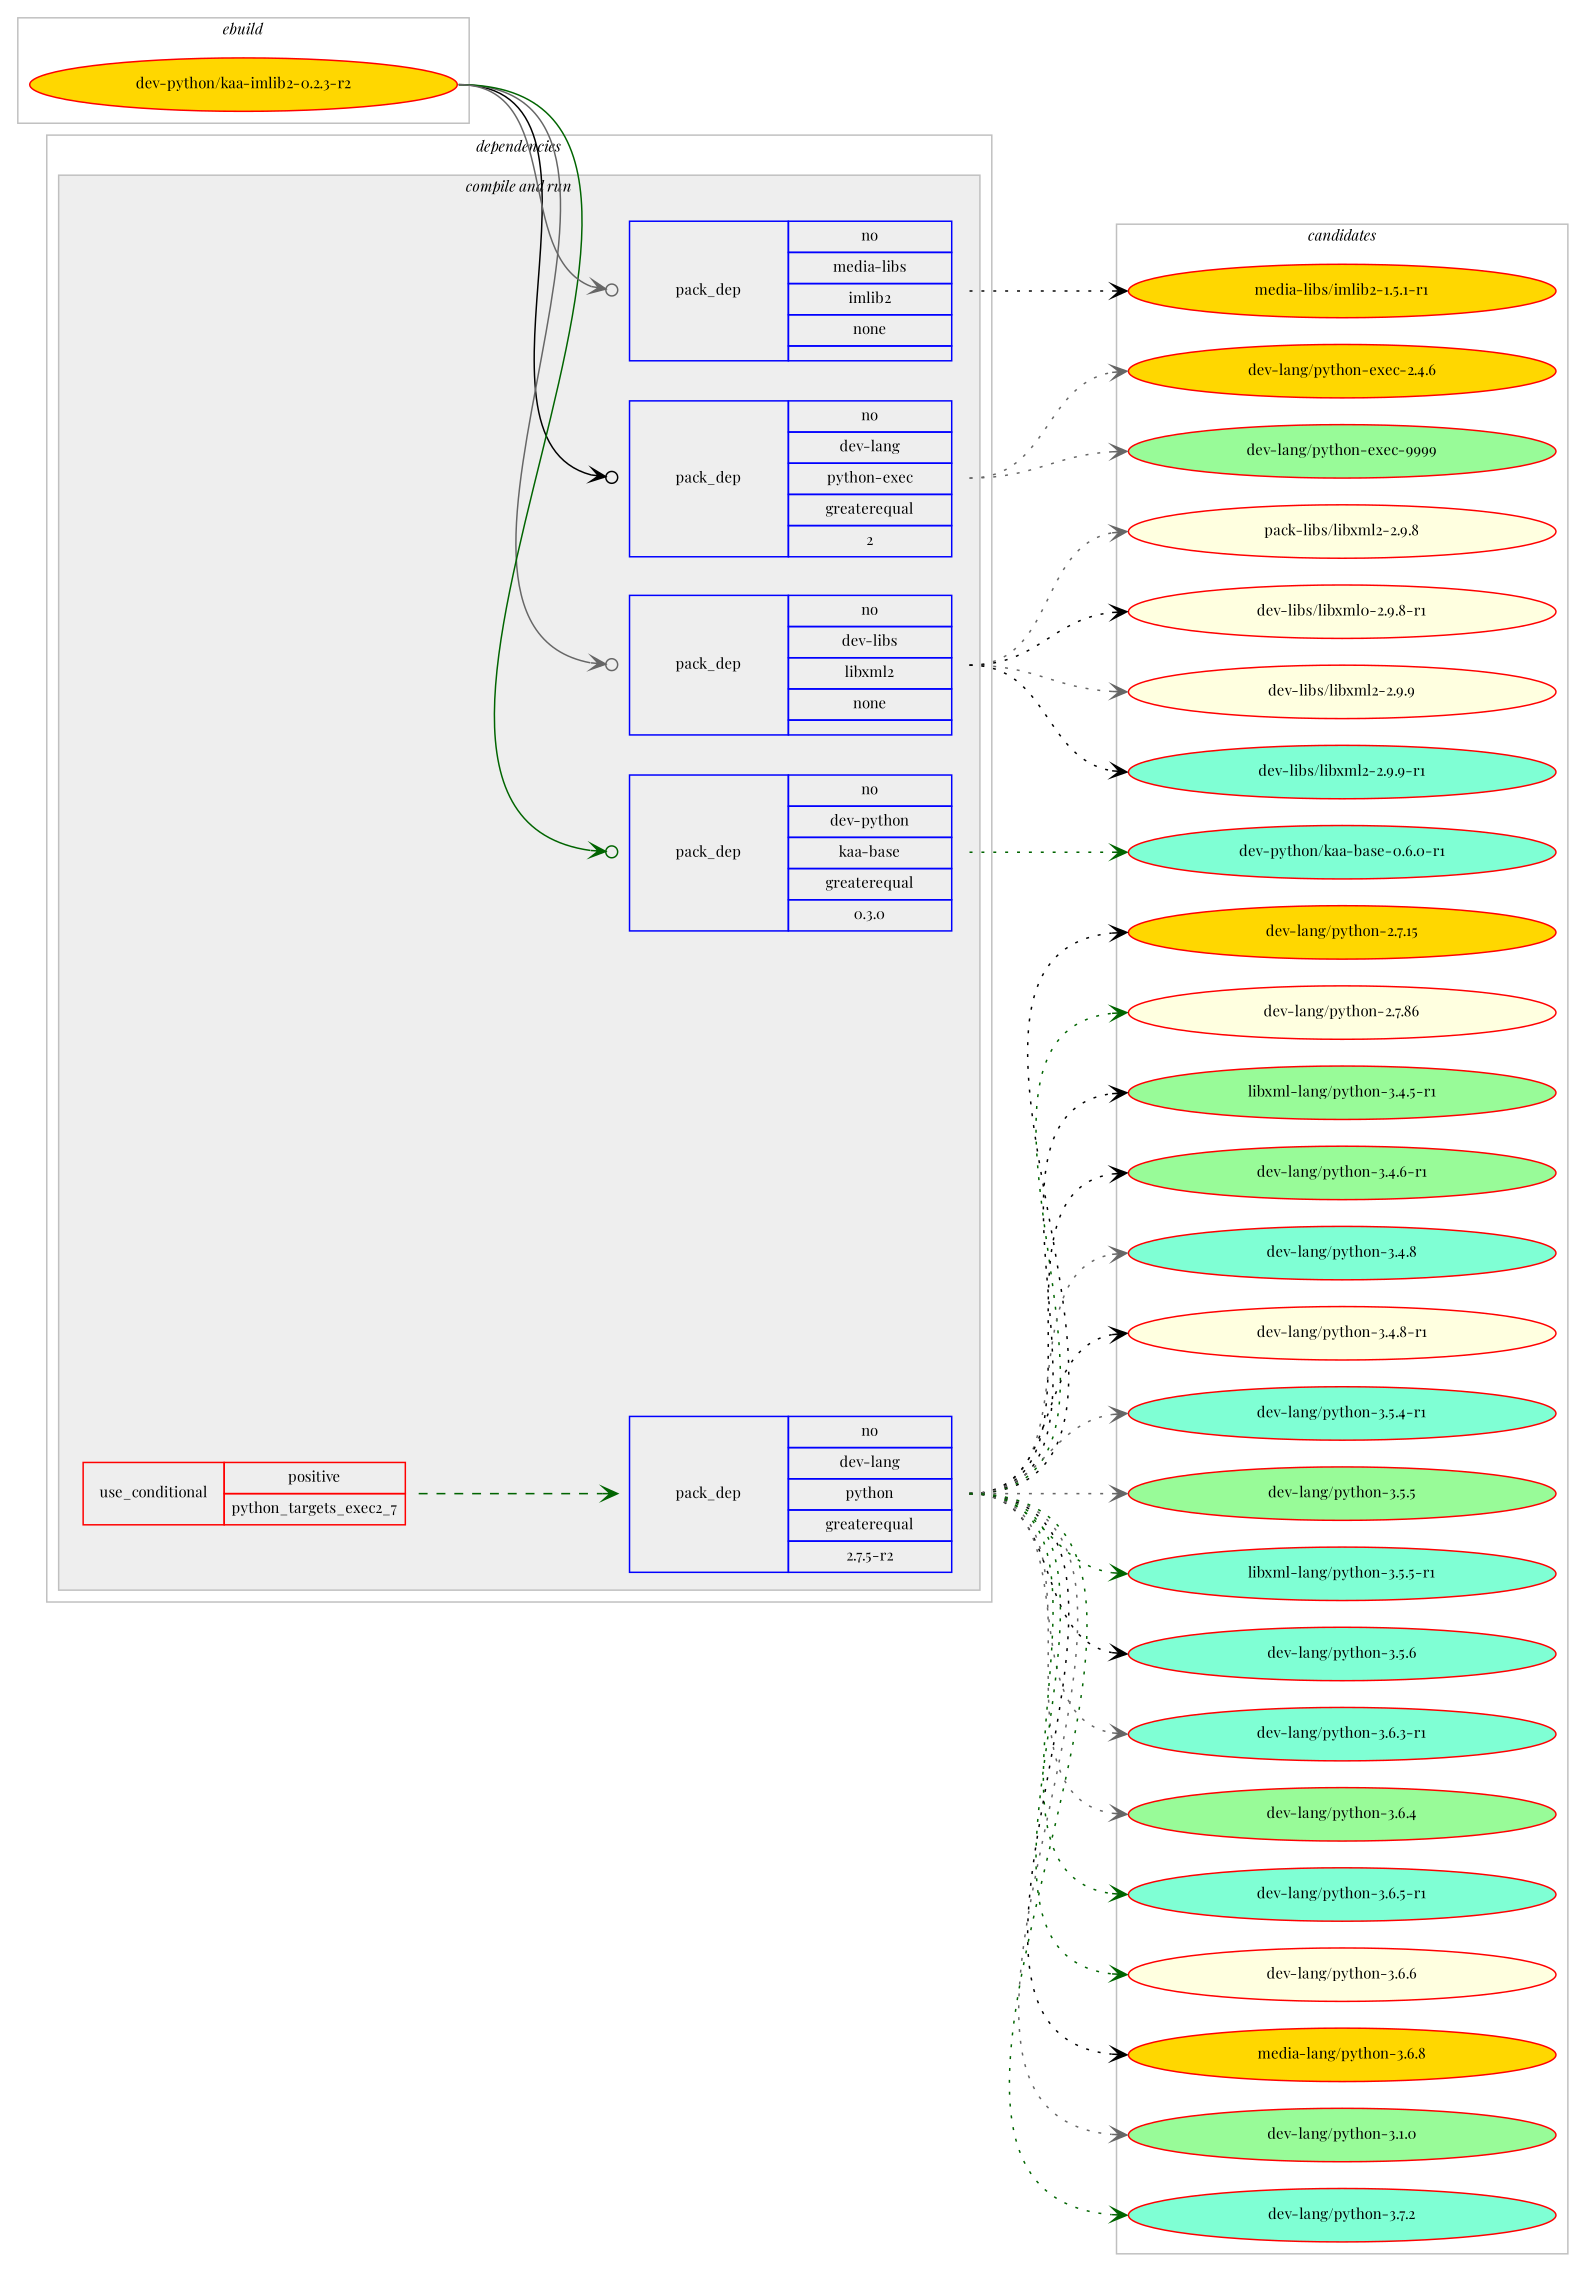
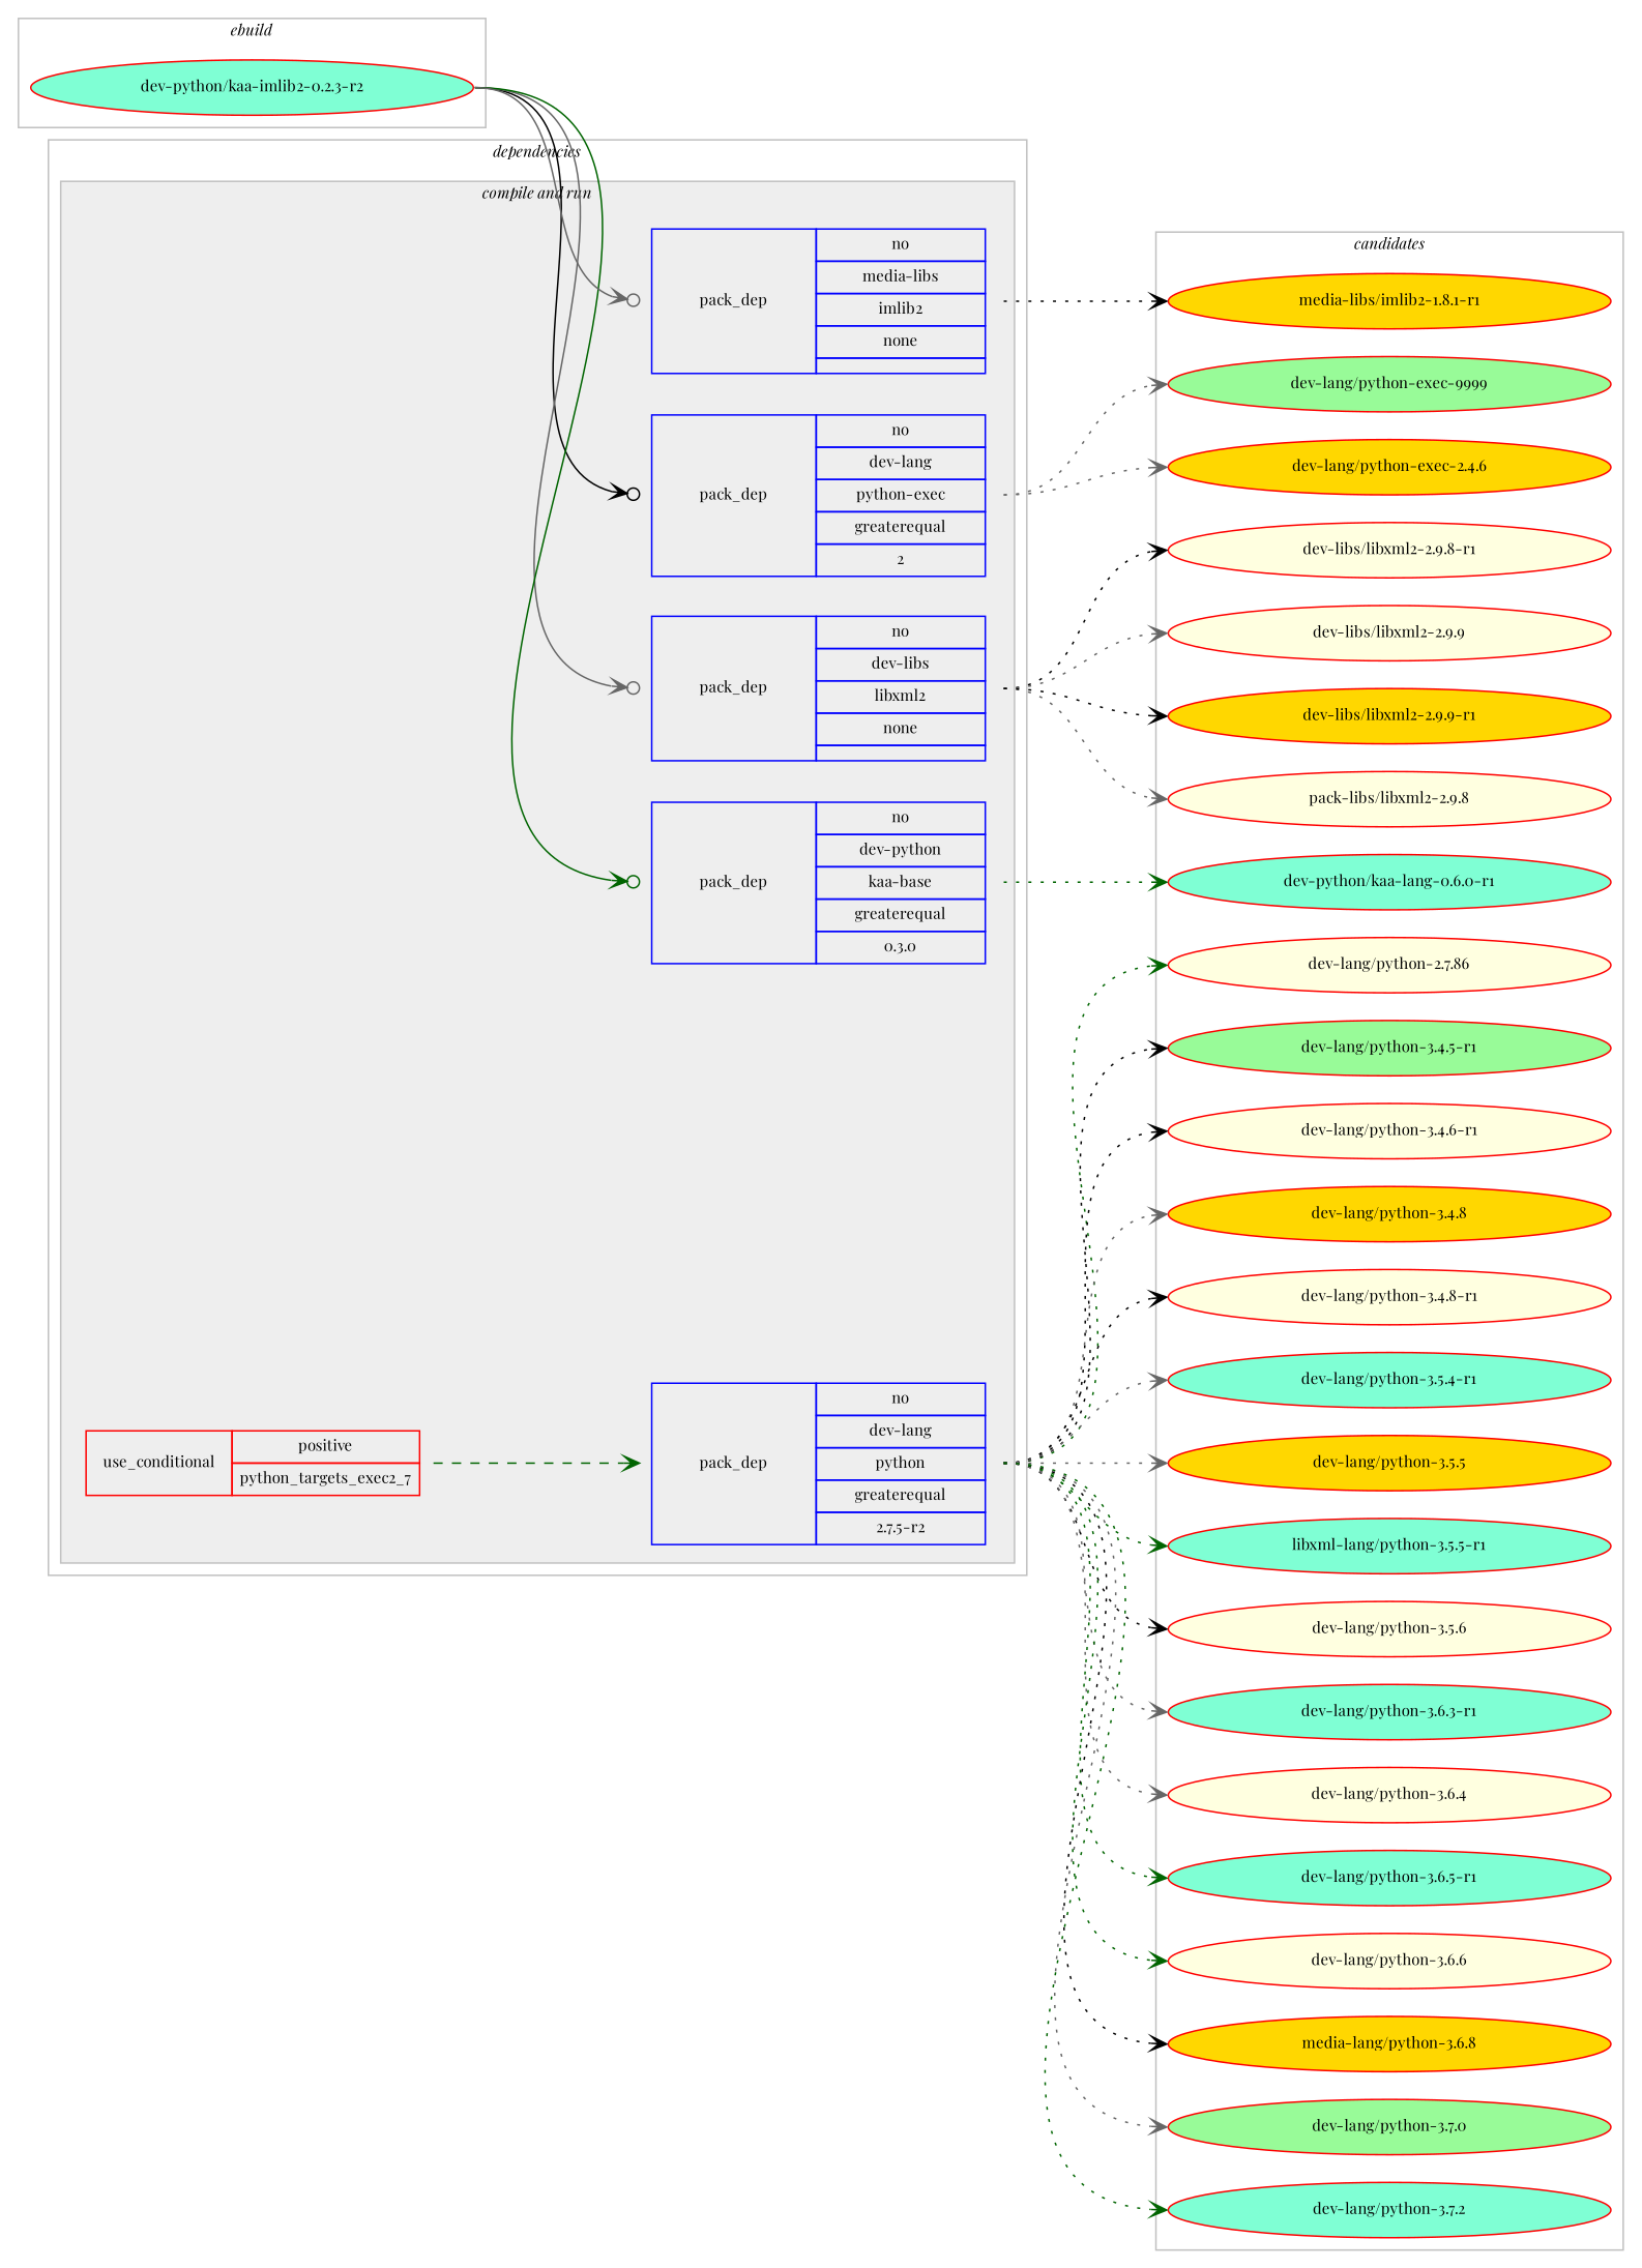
  digraph {
    compound=true
    concentrate=true
    fontname="Playfair Display"
    fontsize=10
    newrank=true
    rankdir=LR
    ranksep=1.5
    node [color=red fillcolor=aquamarine fontname="Playfair Display" fontsize=10 style=filled]
    edge [arrowhead=vee color=gray40 fontname="Playfair Display" headport=w style=dotted tailport=e weight=100]
-   n1 [fillcolor=gold label="dev-python/kaa-imlib2-0.2.3-r2" width=4]
+   n1 [label="dev-python/kaa-imlib2-0.2.3-r2" width=4]
    n2 [color=blue label=<<TABLE BORDER="0" CELLBORDER="1" CELLSPACING="0" CELLPADDING="4" WIDTH="220"><TR><TD ROWSPAN="6" CELLPADDING="30">pack_dep</TD></TR><TR><TD WIDTH="110">no</TD></TR><TR><TD>dev-lang</TD></TR><TR><TD>python</TD></TR><TR><TD>greaterequal</TD></TR><TR><TD>2.7.5-r2</TD></TR></TABLE>> shape=none fillcolor="" style=""]
    n3 [label=<<TABLE BORDER="0" CELLBORDER="1" CELLSPACING="0" CELLPADDING="4"><TR><TD ROWSPAN="3" CELLPADDING="10">use_conditional</TD></TR><TR><TD>positive</TD></TR><TR><TD>python_targets_exec2_7</TD></TR></TABLE>> shape=none fillcolor="" style=""]
    n4 [color=blue label=<<TABLE BORDER="0" CELLBORDER="1" CELLSPACING="0" CELLPADDING="4" WIDTH="220"><TR><TD ROWSPAN="6" CELLPADDING="30">pack_dep</TD></TR><TR><TD WIDTH="110">no</TD></TR><TR><TD>dev-lang</TD></TR><TR><TD>python-exec</TD></TR><TR><TD>greaterequal</TD></TR><TR><TD>2</TD></TR></TABLE>> shape=none fillcolor="" style=""]
    n5 [color=blue label=<<TABLE BORDER="0" CELLBORDER="1" CELLSPACING="0" CELLPADDING="4" WIDTH="220"><TR><TD ROWSPAN="6" CELLPADDING="30">pack_dep</TD></TR><TR><TD WIDTH="110">no</TD></TR><TR><TD>dev-libs</TD></TR><TR><TD>libxml2</TD></TR><TR><TD>none</TD></TR><TR><TD></TD></TR></TABLE>> shape=none fillcolor="" style=""]
    n6 [color=blue label=<<TABLE BORDER="0" CELLBORDER="1" CELLSPACING="0" CELLPADDING="4" WIDTH="220"><TR><TD ROWSPAN="6" CELLPADDING="30">pack_dep</TD></TR><TR><TD WIDTH="110">no</TD></TR><TR><TD>dev-python</TD></TR><TR><TD>kaa-base</TD></TR><TR><TD>greaterequal</TD></TR><TR><TD>0.3.0</TD></TR></TABLE>> shape=none fillcolor="" style=""]
    n7 [color=blue label=<<TABLE BORDER="0" CELLBORDER="1" CELLSPACING="0" CELLPADDING="4" WIDTH="220"><TR><TD ROWSPAN="6" CELLPADDING="30">pack_dep</TD></TR><TR><TD WIDTH="110">no</TD></TR><TR><TD>media-libs</TD></TR><TR><TD>imlib2</TD></TR><TR><TD>none</TD></TR><TR><TD></TD></TR></TABLE>> shape=none fillcolor="" style=""]
-   n8 [fillcolor=gold label="dev-lang/python-2.7.15" width=4]
    n9 [fillcolor=lightyellow label="dev-lang/python-2.7.86" width=4]
-   n10 [fillcolor=palegreen label="libxml-lang/python-3.4.5-r1" width=4]
-   n11 [fillcolor=palegreen label="dev-lang/python-3.4.6-r1" width=4]
-   n12 [label="dev-lang/python-3.4.8" width=4]
+   n10 [fillcolor=palegreen label="dev-lang/python-3.4.5-r1" width=4]
+   n11 [fillcolor=lightyellow label="dev-lang/python-3.4.6-r1" width=4]
+   n12 [fillcolor=gold label="dev-lang/python-3.4.8" width=4]
    n13 [fillcolor=lightyellow label="dev-lang/python-3.4.8-r1" width=4]
    n14 [label="dev-lang/python-3.5.4-r1" width=4]
-   n15 [fillcolor=palegreen label="dev-lang/python-3.5.5" width=4]
+   n15 [fillcolor=gold label="dev-lang/python-3.5.5" width=4]
    n16 [label="libxml-lang/python-3.5.5-r1" width=4]
-   n17 [label="dev-lang/python-3.5.6" width=4]
+   n17 [fillcolor=lightyellow label="dev-lang/python-3.5.6" width=4]
    n18 [label="dev-lang/python-3.6.3-r1" width=4]
-   n19 [fillcolor=palegreen label="dev-lang/python-3.6.4" width=4]
+   n19 [fillcolor=lightyellow label="dev-lang/python-3.6.4" width=4]
    n20 [label="dev-lang/python-3.6.5-r1" width=4]
    n21 [fillcolor=lightyellow label="dev-lang/python-3.6.6" width=4]
    n22 [fillcolor=gold label="media-lang/python-3.6.8" width=4]
-   n23 [fillcolor=palegreen label="dev-lang/python-3.1.0" width=4]
+   n23 [fillcolor=palegreen label="dev-lang/python-3.7.0" width=4]
    n24 [label="dev-lang/python-3.7.2" width=4]
    n25 [fillcolor=gold label="dev-lang/python-exec-2.4.6" width=4]
    n26 [fillcolor=palegreen label="dev-lang/python-exec-9999" width=4]
    n27 [fillcolor=lightyellow label="pack-libs/libxml2-2.9.8" width=4]
-   n28 [fillcolor=lightyellow label="dev-libs/libxml0-2.9.8-r1" width=4]
+   n28 [fillcolor=lightyellow label="dev-libs/libxml2-2.9.8-r1" width=4]
    n29 [fillcolor=lightyellow label="dev-libs/libxml2-2.9.9" width=4]
-   n30 [label="dev-libs/libxml2-2.9.9-r1" width=4]
-   n31 [label="dev-python/kaa-base-0.6.0-r1" width=4]
-   n32 [fillcolor=gold label="media-libs/imlib2-1.5.1-r1" width=4]
+   n30 [fillcolor=gold label="dev-libs/libxml2-2.9.9-r1" width=4]
+   n31 [label="dev-python/kaa-lang-0.6.0-r1" width=4]
+   n32 [fillcolor=gold label="media-libs/imlib2-1.8.1-r1" width=4]
    subgraph cluster_1 {
      color=gray
      label=<<i>ebuild</i>>
      rank=same
      n1
    }
    subgraph cluster_2 {
      color=gray
      label=<<i>dependencies</i>>
      subgraph cluster_3 {
        color=gray
        fillcolor="#eeeeee"
        label=<<i>compile</i>>
        style=filled
      }
      subgraph cluster_4 {
        color=gray
        fillcolor="#eeeeee"
        label=<<i>compile and run</i>>
        style=filled
        subgraph sub_5 {
          color=gray
          fillcolor="#eeeeee"
          label=<<i>compile and run</i>>
          style=filled
          n4
        }
        subgraph sub_6 {
          color=gray
          fillcolor="#eeeeee"
          label=<<i>compile and run</i>>
          style=filled
          n3
          subgraph sub_7 {
            color=gray
            fillcolor="#eeeeee"
            label=<<i>compile and run</i>>
            style=filled
            n2
          }
        }
        subgraph sub_8 {
          color=gray
          fillcolor="#eeeeee"
          label=<<i>compile and run</i>>
          style=filled
          n5
        }
        subgraph sub_9 {
          color=gray
          fillcolor="#eeeeee"
          label=<<i>compile and run</i>>
          style=filled
          n6
        }
        subgraph sub_10 {
          color=gray
          fillcolor="#eeeeee"
          label=<<i>compile and run</i>>
          style=filled
          n7
        }
      }
      subgraph cluster_11 {
        color=gray
        fillcolor="#eeeeee"
        label=<<i>run</i>>
        style=filled
      }
    }
    subgraph cluster_12 {
      color=gray
      label=<<i>candidates</i>>
      rank=same
      subgraph sub_13 {
        color=black
        label=<<i>candidates</i>>
        nodesep=1
        rank=same
-       n8
        n9
        n10
        n11
        n12
        n13
        n14
        n15
        n16
        n17
        n18
        n19
        n20
        n21
        n22
        n23
        n24
      }
      subgraph sub_14 {
        color=black
        label=<<i>candidates</i>>
        nodesep=1
        rank=same
        n25
        n26
      }
      subgraph sub_15 {
        color=black
        label=<<i>candidates</i>>
        nodesep=1
        rank=same
        n27
        n28
        n29
        n30
      }
      subgraph sub_16 {
        color=black
        label=<<i>candidates</i>>
        nodesep=1
        rank=same
        n31
      }
      subgraph sub_17 {
        color=black
        label=<<i>candidates</i>>
        nodesep=1
        rank=same
        n32
      }
    }
    n1 -> n4 [arrowhead=odotvee color=black style=solid weight=20]
    n1 -> n5 [arrowhead=odotvee style=solid weight=20]
    n1 -> n6 [arrowhead=odotvee color=darkgreen style=solid weight=20]
    n1 -> n7 [arrowhead=odotvee style=solid weight=20]
-   n2 -> n8 [color=black]
    n2 -> n9 [color=darkgreen]
    n2 -> n10 [color=black]
    n2 -> n11 [color=black]
    n2 -> n12
    n2 -> n13 [color=black]
    n2 -> n14
    n2 -> n15
    n2 -> n16 [color=darkgreen]
    n2 -> n17 [color=black]
    n2 -> n18
    n2 -> n19
    n2 -> n20 [color=darkgreen]
    n2 -> n21 [color=darkgreen]
    n2 -> n22 [color=black]
    n2 -> n23
    n2 -> n24 [color=darkgreen]
    n3 -> n2 [color=darkgreen style=dashed weight=20]
    n4 -> n25
    n4 -> n26
    n5 -> n27
    n5 -> n28 [color=black]
    n5 -> n29
    n5 -> n30 [color=black]
    n6 -> n31 [color=darkgreen]
    n7 -> n32 [color=black]
  }
